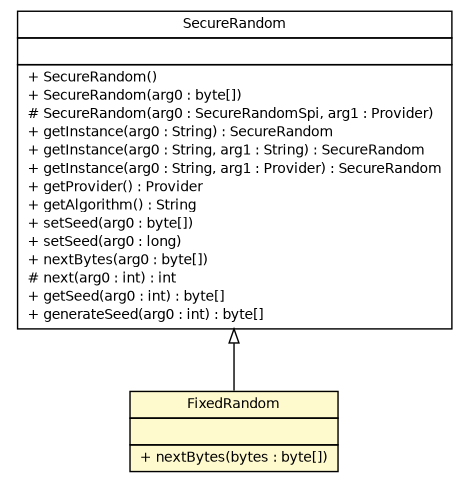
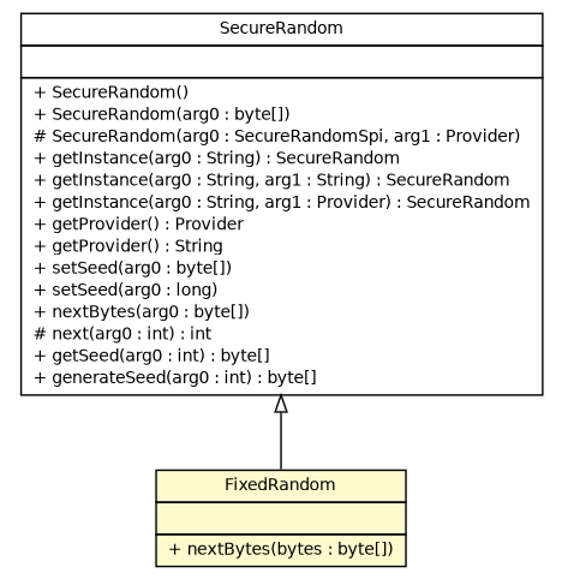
  digraph {
    nodesep=0.25
    ranksep=0.5
    node [fontcolor=black fontname=Helvetica fontsize=10.0 shape=plaintext]
    n1 [label=<<table title="sorcer.core.loki.key.FixedRandom" border="0" cellborder="1" cellspacing="0" cellpadding="2" port="p" bgcolor="lemonChiffon" href="./FixedRandom.html"> 		<tr><td><table border="0" cellspacing="0" cellpadding="1"> <tr><td align="center" balign="center"> FixedRandom </td></tr> 		</table></td></tr> 		<tr><td><table border="0" cellspacing="0" cellpadding="1"> <tr><td align="left" balign="left">  </td></tr> 		</table></td></tr> 		<tr><td><table border="0" cellspacing="0" cellpadding="1"> <tr><td align="left" balign="left"> + nextBytes(bytes : byte[]) </td></tr> 		</table></td></tr> 		</table>>]
-   n2 [label=<<table title="java.security.SecureRandom" border="0" cellborder="1" cellspacing="0" cellpadding="2" port="p" href="http://docs.oracle.com/javase/7/docs/api/java/security/SecureRandom.html"> 		<tr><td><table border="0" cellspacing="0" cellpadding="1"> <tr><td align="center" balign="center"> SecureRandom </td></tr> 		</table></td></tr> 		<tr><td><table border="0" cellspacing="0" cellpadding="1"> <tr><td align="left" balign="left">  </td></tr> 		</table></td></tr> 		<tr><td><table border="0" cellspacing="0" cellpadding="1"> <tr><td align="left" balign="left"> + SecureRandom() </td></tr> <tr><td align="left" balign="left"> + SecureRandom(arg0 : byte[]) </td></tr> <tr><td align="left" balign="left"> # SecureRandom(arg0 : SecureRandomSpi, arg1 : Provider) </td></tr> <tr><td align="left" balign="left"> + getInstance(arg0 : String) : SecureRandom </td></tr> <tr><td align="left" balign="left"> + getInstance(arg0 : String, arg1 : String) : SecureRandom </td></tr> <tr><td align="left" balign="left"> + getInstance(arg0 : String, arg1 : Provider) : SecureRandom </td></tr> <tr><td align="left" balign="left"> + getProvider() : Provider </td></tr> <tr><td align="left" balign="left"> + getAlgorithm() : String </td></tr> <tr><td align="left" balign="left"> + setSeed(arg0 : byte[]) </td></tr> <tr><td align="left" balign="left"> + setSeed(arg0 : long) </td></tr> <tr><td align="left" balign="left"> + nextBytes(arg0 : byte[]) </td></tr> <tr><td align="left" balign="left"> # next(arg0 : int) : int </td></tr> <tr><td align="left" balign="left"> + getSeed(arg0 : int) : byte[] </td></tr> <tr><td align="left" balign="left"> + generateSeed(arg0 : int) : byte[] </td></tr> 		</table></td></tr> 		</table>>]
+   n2 [label=<<table title="java.security.SecureRandom" border="0" cellborder="1" cellspacing="0" cellpadding="2" port="p" href="http://docs.oracle.com/javase/7/docs/api/java/security/SecureRandom.html"> 		<tr><td><table border="0" cellspacing="0" cellpadding="1"> <tr><td align="center" balign="center"> SecureRandom </td></tr> 		</table></td></tr> 		<tr><td><table border="0" cellspacing="0" cellpadding="1"> <tr><td align="left" balign="left">  </td></tr> 		</table></td></tr> 		<tr><td><table border="0" cellspacing="0" cellpadding="1"> <tr><td align="left" balign="left"> + SecureRandom() </td></tr> <tr><td align="left" balign="left"> + SecureRandom(arg0 : byte[]) </td></tr> <tr><td align="left" balign="left"> # SecureRandom(arg0 : SecureRandomSpi, arg1 : Provider) </td></tr> <tr><td align="left" balign="left"> + getInstance(arg0 : String) : SecureRandom </td></tr> <tr><td align="left" balign="left"> + getInstance(arg0 : String, arg1 : String) : SecureRandom </td></tr> <tr><td align="left" balign="left"> + getInstance(arg0 : String, arg1 : Provider) : SecureRandom </td></tr> <tr><td align="left" balign="left"> + getProvider() : Provider </td></tr> <tr><td align="left" balign="left"> + getProvider() : String </td></tr> <tr><td align="left" balign="left"> + setSeed(arg0 : byte[]) </td></tr> <tr><td align="left" balign="left"> + setSeed(arg0 : long) </td></tr> <tr><td align="left" balign="left"> + nextBytes(arg0 : byte[]) </td></tr> <tr><td align="left" balign="left"> # next(arg0 : int) : int </td></tr> <tr><td align="left" balign="left"> + getSeed(arg0 : int) : byte[] </td></tr> <tr><td align="left" balign="left"> + generateSeed(arg0 : int) : byte[] </td></tr> 		</table></td></tr> 		</table>>]
    n2 -> n1 [arrowtail=empty dir=back fontname=Helvetica fontsize=10 headport=p labelfontname=Helvetica labelfontsize=10 tailport=p]
  }
